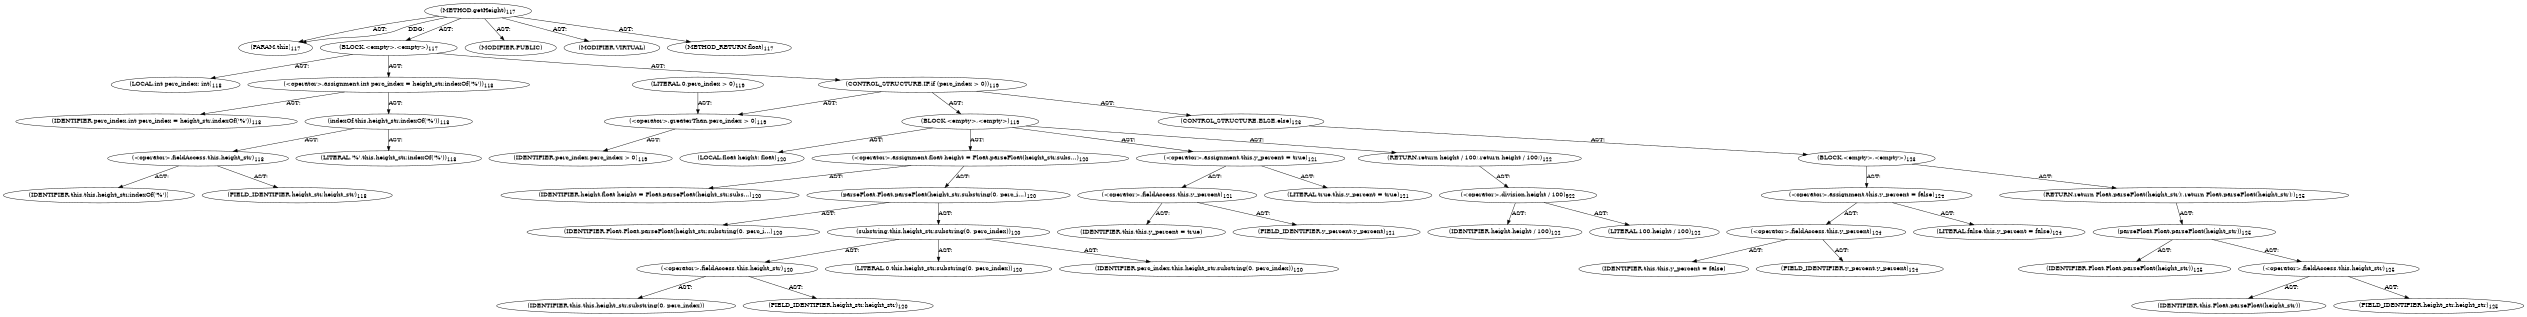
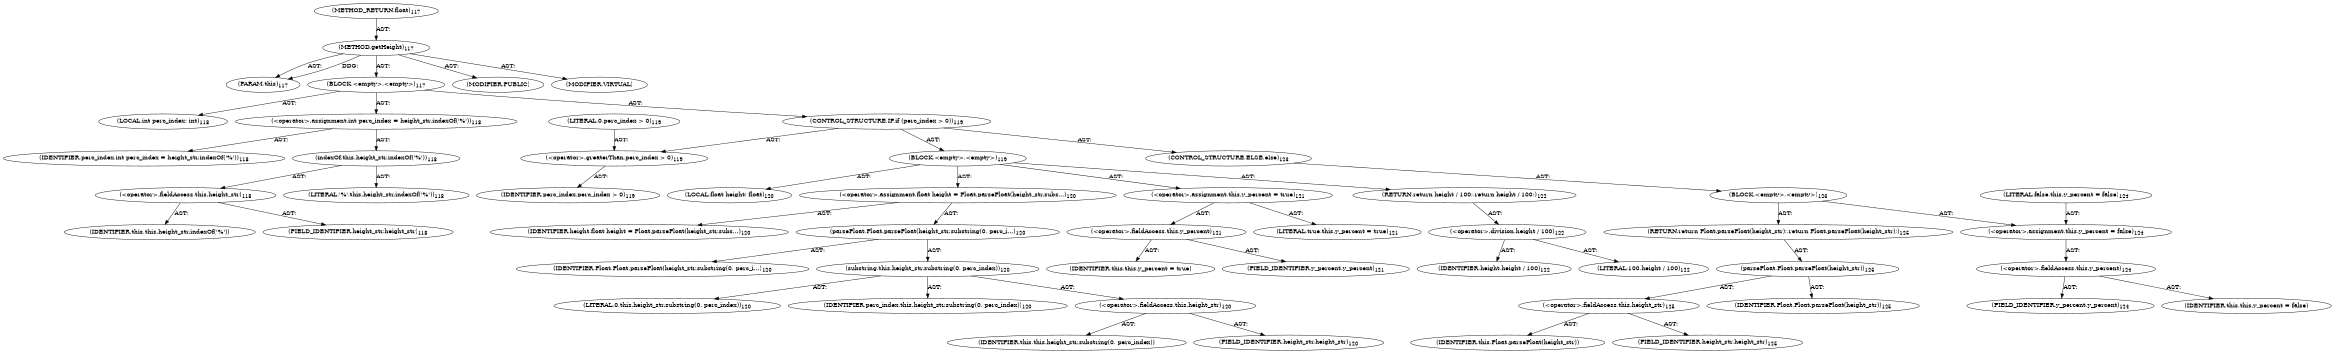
  digraph {
    fontname="DejaVu Serif"
    node [fontname="DejaVu Serif"]
    edge [fontname="DejaVu Serif"]
    n1 [label=<(METHOD,getHeight)<SUB>117</SUB>>]
    n2 [label=<(PARAM,this)<SUB>117</SUB>>]
    n3 [label=<(BLOCK,&lt;empty&gt;,&lt;empty&gt;)<SUB>117</SUB>>]
    n4 [label=<(MODIFIER,PUBLIC)>]
    n5 [label=<(MODIFIER,VIRTUAL)>]
    n6 [label=<(METHOD_RETURN,float)<SUB>117</SUB>>]
    n7 [label=<(LOCAL,int perc_index: int)<SUB>118</SUB>>]
    n8 [label=<(&lt;operator&gt;.assignment,int perc_index = height_str.indexOf('%'))<SUB>118</SUB>>]
    n9 [label=<(CONTROL_STRUCTURE,IF,if (perc_index &gt; 0))<SUB>119</SUB>>]
    n10 [label=<(IDENTIFIER,perc_index,int perc_index = height_str.indexOf('%'))<SUB>118</SUB>>]
    n11 [label=<(indexOf,this.height_str.indexOf('%'))<SUB>118</SUB>>]
    n12 [label=<(&lt;operator&gt;.greaterThan,perc_index &gt; 0)<SUB>119</SUB>>]
    n13 [label=<(BLOCK,&lt;empty&gt;,&lt;empty&gt;)<SUB>119</SUB>>]
    n14 [label=<(CONTROL_STRUCTURE,ELSE,else)<SUB>123</SUB>>]
    n15 [label=<(&lt;operator&gt;.fieldAccess,this.height_str)<SUB>118</SUB>>]
    n16 [label=<(LITERAL,'%',this.height_str.indexOf('%'))<SUB>118</SUB>>]
    n17 [label=<(IDENTIFIER,this,this.height_str.indexOf('%'))>]
    n18 [label=<(FIELD_IDENTIFIER,height_str,height_str)<SUB>118</SUB>>]
    n19 [label=<(IDENTIFIER,perc_index,perc_index &gt; 0)<SUB>119</SUB>>]
    n20 [label=<(LOCAL,float height: float)<SUB>120</SUB>>]
    n21 [label=<(&lt;operator&gt;.assignment,float height = Float.parseFloat(height_str.subs...)<SUB>120</SUB>>]
    n22 [label=<(&lt;operator&gt;.assignment,this.y_percent = true)<SUB>121</SUB>>]
    n23 [label=<(RETURN,return height / 100;,return height / 100;)<SUB>122</SUB>>]
    n24 [label=<(BLOCK,&lt;empty&gt;,&lt;empty&gt;)<SUB>123</SUB>>]
    n25 [label=<(LITERAL,0,perc_index &gt; 0)<SUB>119</SUB>>]
    n26 [label=<(IDENTIFIER,height,float height = Float.parseFloat(height_str.subs...)<SUB>120</SUB>>]
    n27 [label=<(parseFloat,Float.parseFloat(height_str.substring(0, perc_i...)<SUB>120</SUB>>]
    n28 [label=<(&lt;operator&gt;.fieldAccess,this.y_percent)<SUB>121</SUB>>]
    n29 [label=<(LITERAL,true,this.y_percent = true)<SUB>121</SUB>>]
-   n30 [label=<(&lt;operator&gt;.division,height / 100)<SUB>922</SUB>>]
+   n30 [label=<(&lt;operator&gt;.division,height / 100)<SUB>122</SUB>>]
    n31 [label=<(IDENTIFIER,Float,Float.parseFloat(height_str.substring(0, perc_i...)<SUB>120</SUB>>]
    n32 [label=<(substring,this.height_str.substring(0, perc_index))<SUB>120</SUB>>]
    n33 [label=<(&lt;operator&gt;.fieldAccess,this.height_str)<SUB>120</SUB>>]
    n34 [label=<(LITERAL,0,this.height_str.substring(0, perc_index))<SUB>120</SUB>>]
    n35 [label=<(IDENTIFIER,perc_index,this.height_str.substring(0, perc_index))<SUB>120</SUB>>]
    n36 [label=<(IDENTIFIER,this,this.height_str.substring(0, perc_index))>]
    n37 [label=<(FIELD_IDENTIFIER,height_str,height_str)<SUB>120</SUB>>]
    n38 [label=<(IDENTIFIER,this,this.y_percent = true)>]
    n39 [label=<(FIELD_IDENTIFIER,y_percent,y_percent)<SUB>121</SUB>>]
    n40 [label=<(IDENTIFIER,height,height / 100)<SUB>122</SUB>>]
    n41 [label=<(LITERAL,100,height / 100)<SUB>122</SUB>>]
    n42 [label=<(&lt;operator&gt;.assignment,this.y_percent = false)<SUB>124</SUB>>]
    n43 [label=<(RETURN,return Float.parseFloat(height_str);,return Float.parseFloat(height_str);)<SUB>125</SUB>>]
    n44 [label=<(&lt;operator&gt;.fieldAccess,this.y_percent)<SUB>124</SUB>>]
    n45 [label=<(LITERAL,false,this.y_percent = false)<SUB>124</SUB>>]
    n46 [label=<(parseFloat,Float.parseFloat(height_str))<SUB>125</SUB>>]
    n47 [label=<(IDENTIFIER,this,this.y_percent = false)>]
    n48 [label=<(FIELD_IDENTIFIER,y_percent,y_percent)<SUB>124</SUB>>]
    n49 [label=<(IDENTIFIER,Float,Float.parseFloat(height_str))<SUB>125</SUB>>]
    n50 [label=<(&lt;operator&gt;.fieldAccess,this.height_str)<SUB>125</SUB>>]
    n51 [label=<(IDENTIFIER,this,Float.parseFloat(height_str))>]
    n52 [label=<(FIELD_IDENTIFIER,height_str,height_str)<SUB>125</SUB>>]
    n1 -> n2 [label="AST: "]
    n1 -> n2 [label="DDG: "]
    n1 -> n3 [label="AST: "]
    n1 -> n4 [label="AST: "]
    n1 -> n5 [label="AST: "]
-   n1 -> n6 [label="AST: "]
+   n6 -> n1 [label="AST: "]
    n3 -> n7 [label="AST: "]
    n3 -> n8 [label="AST: "]
    n3 -> n9 [label="AST: "]
    n8 -> n10 [label="AST: "]
    n8 -> n11 [label="AST: "]
    n9 -> n12 [label="AST: "]
    n9 -> n13 [label="AST: "]
    n9 -> n14 [label="AST: "]
    n11 -> n15 [label="AST: "]
    n11 -> n16 [label="AST: "]
    n12 -> n19 [label="AST: "]
    n13 -> n20 [label="AST: "]
    n13 -> n21 [label="AST: "]
    n13 -> n22 [label="AST: "]
    n13 -> n23 [label="AST: "]
    n14 -> n24 [label="AST: "]
    n15 -> n17 [label="AST: "]
    n15 -> n18 [label="AST: "]
    n21 -> n26 [label="AST: "]
    n21 -> n27 [label="AST: "]
    n22 -> n28 [label="AST: "]
    n22 -> n29 [label="AST: "]
    n23 -> n30 [label="AST: "]
    n24 -> n42 [label="AST: "]
    n24 -> n43 [label="AST: "]
    n25 -> n12 [label="AST: "]
    n27 -> n31 [label="AST: "]
    n27 -> n32 [label="AST: "]
    n28 -> n38 [label="AST: "]
    n28 -> n39 [label="AST: "]
    n30 -> n40 [label="AST: "]
    n30 -> n41 [label="AST: "]
    n32 -> n33 [label="AST: "]
    n32 -> n34 [label="AST: "]
    n32 -> n35 [label="AST: "]
    n33 -> n36 [label="AST: "]
    n33 -> n37 [label="AST: "]
    n42 -> n44 [label="AST: "]
-   n42 -> n45 [label="AST: "]
+   n45 -> n42 [label="AST: "]
    n43 -> n46 [label="AST: "]
    n44 -> n47 [label="AST: "]
    n44 -> n48 [label="AST: "]
    n46 -> n49 [label="AST: "]
    n46 -> n50 [label="AST: "]
    n50 -> n51 [label="AST: "]
    n50 -> n52 [label="AST: "]
  }
